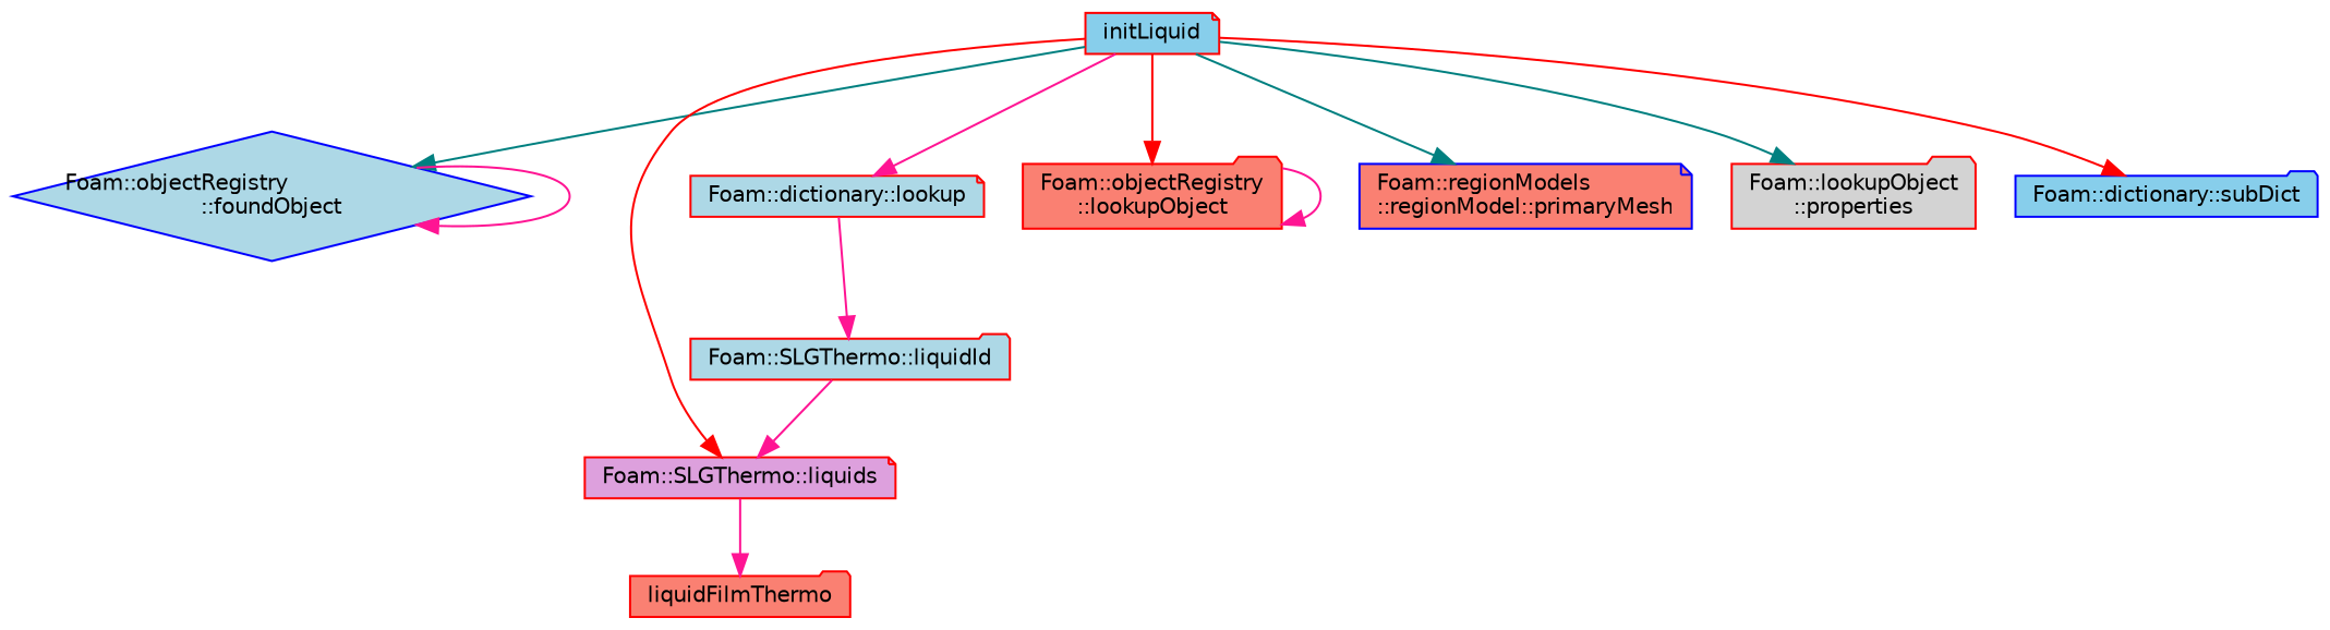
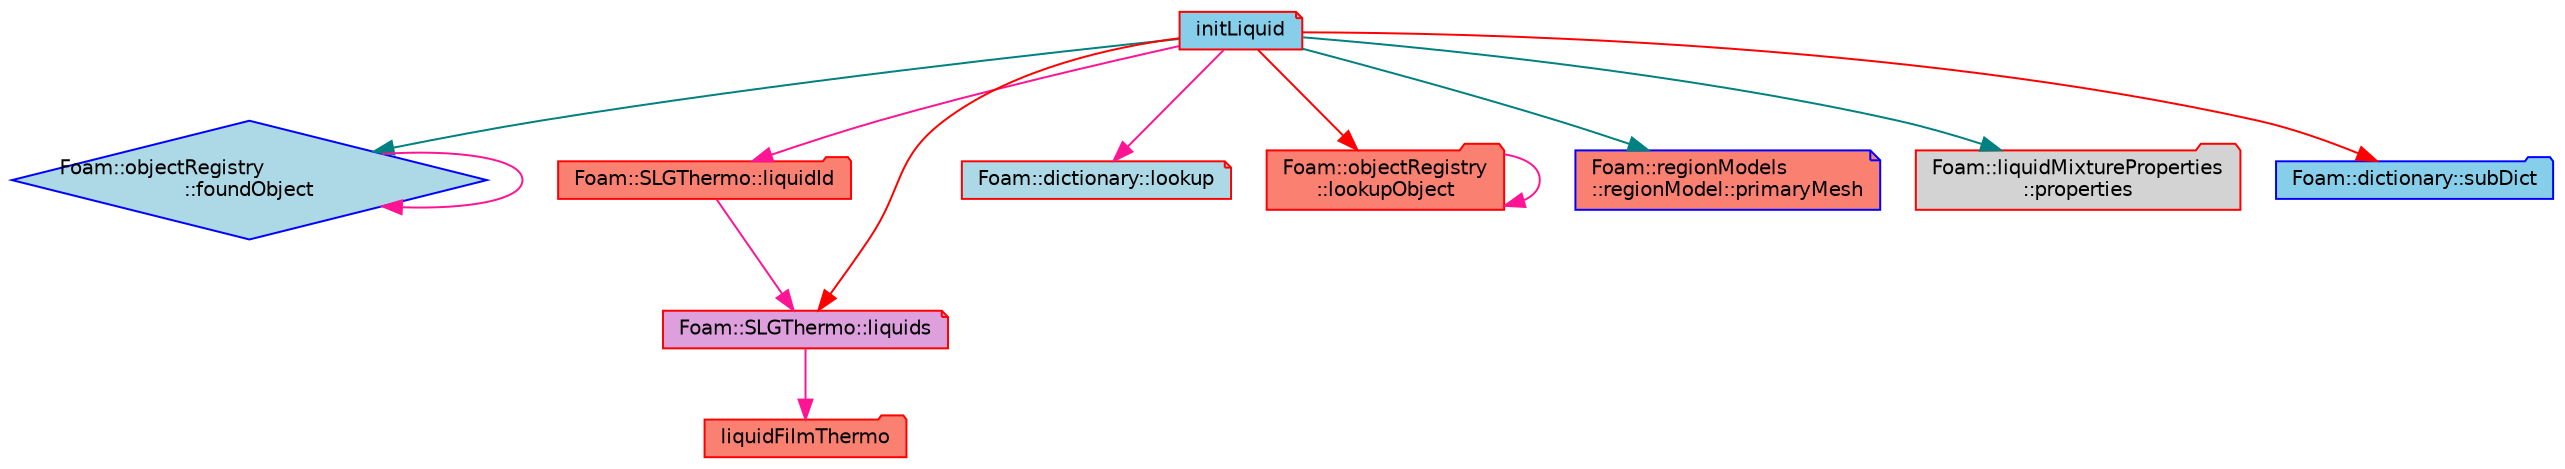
  digraph {
    rankdir=TB
    node [color=red fillcolor=lightblue fontname=Helvetica fontsize=10 shape=folder style=filled]
    edge [color=deeppink fontname=Helvetica fontsize=10 labelfontname=Helvetica labelfontsize=10 style=solid]
    n1 [fillcolor=skyblue fontcolor=black height=0.2 label=initLiquid shape=note width=0.4]
    n2 [color=blue height=0.2 label="Foam::objectRegistry\l::foundObject" shape=diamond width=0.4]
-   n3 [height=0.2 label="Foam::SLGThermo::liquidId" width=0.4]
+   n3 [fillcolor=salmon height=0.2 label="Foam::SLGThermo::liquidId" width=0.4]
    n4 [fillcolor=plum height=0.2 label="Foam::SLGThermo::liquids" shape=note width=0.4]
    n5 [height=0.2 label="Foam::dictionary::lookup" shape=note width=0.4]
    n6 [fillcolor=salmon height=0.2 label="Foam::objectRegistry\l::lookupObject" width=0.4]
    n7 [color=blue fillcolor=salmon height=0.2 label="Foam::regionModels\l::regionModel::primaryMesh" shape=note width=0.4]
-   n8 [fillcolor=lightgrey height=0.2 label="Foam::lookupObject\l::properties" width=0.4]
+   n8 [fillcolor=lightgrey height=0.2 label="Foam::liquidMixtureProperties\l::properties" width=0.4]
    n9 [color=blue fillcolor=skyblue height=0.2 label="Foam::dictionary::subDict" width=0.4]
    n10 [fillcolor=salmon height=0.2 label=liquidFilmThermo width=0.4]
    n1 -> n2 [color=teal]
-   n5 -> n3
+   n1 -> n3
    n1 -> n4 [color=red]
    n1 -> n5
    n1 -> n6 [color=red]
    n1 -> n7 [color=teal]
    n1 -> n8 [color=teal]
    n1 -> n9 [color=red]
    n2 -> n2
    n3 -> n4
    n4 -> n10
    n6 -> n6
  }
